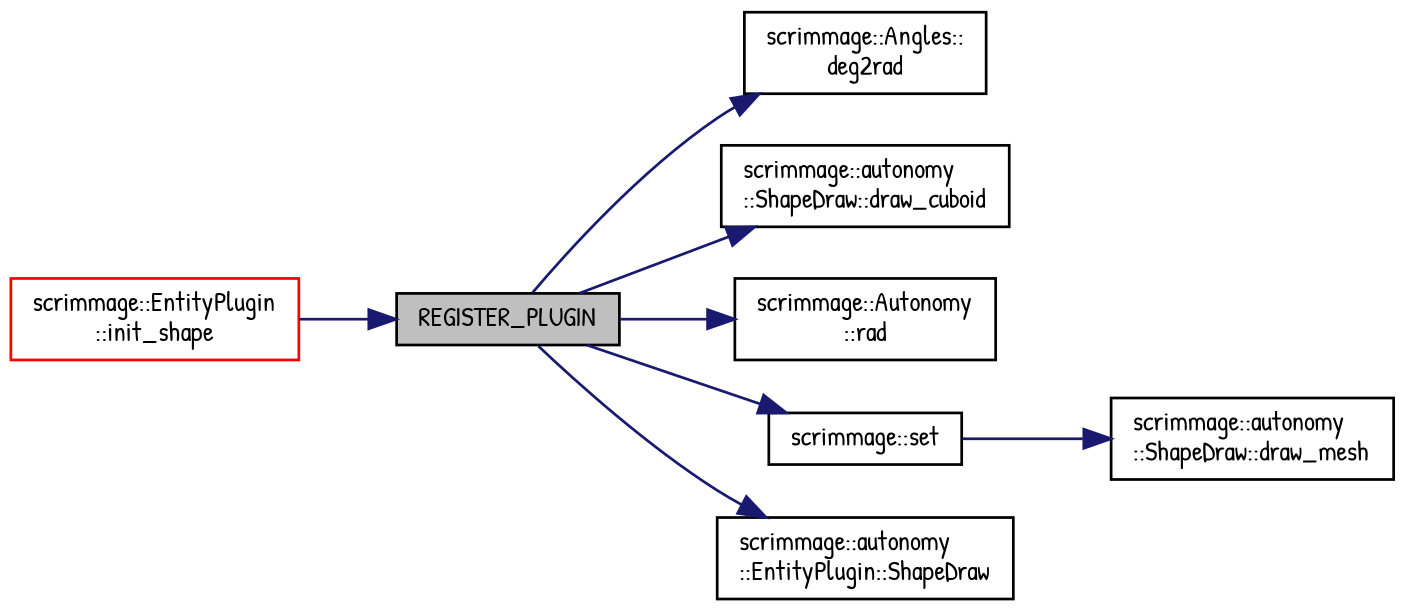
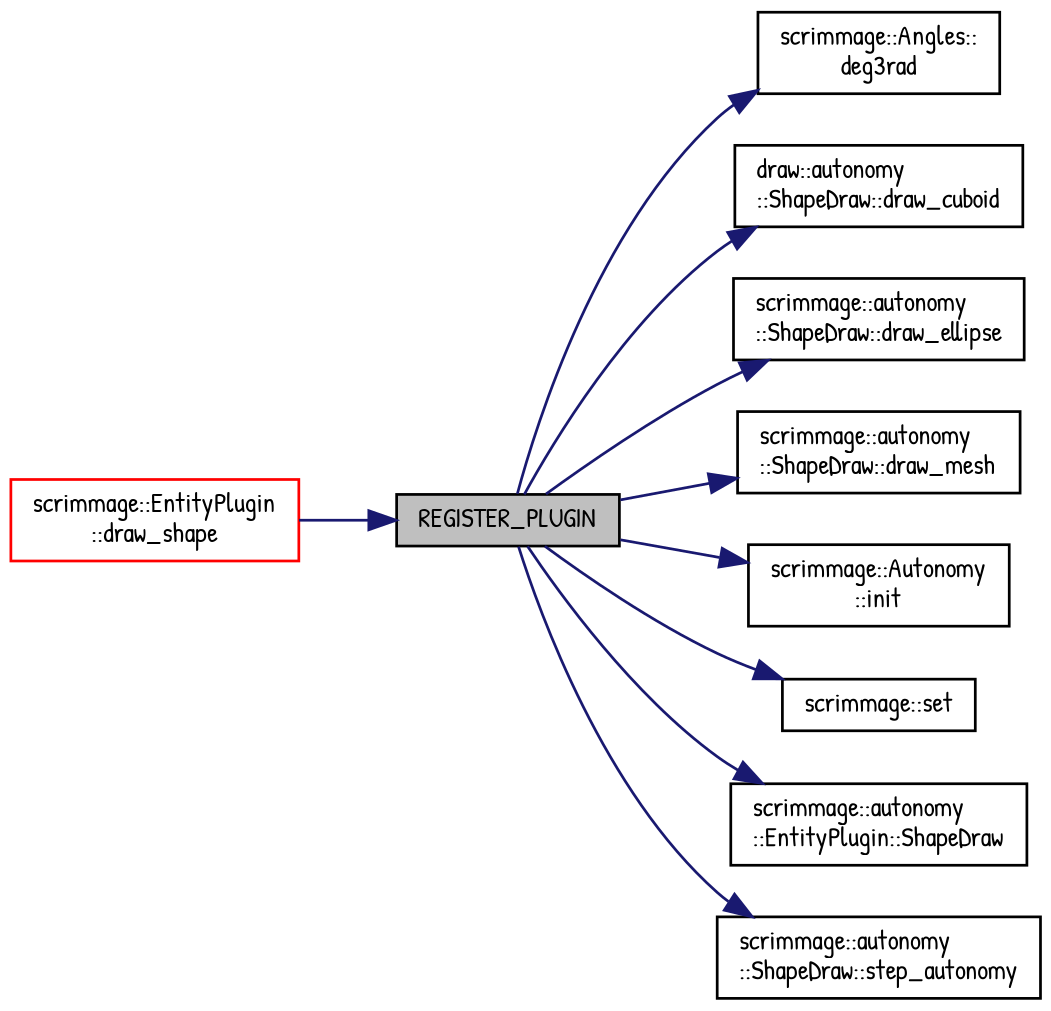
  digraph {
    fontname="Patrick Hand"
    rankdir=LR
    node [color=black fillcolor=white fontname="Patrick Hand" fontsize=10 shape=record style=filled]
    edge [color=midnightblue fontname="Patrick Hand" fontsize=10 labelfontname=Helvetica labelfontsize=10 style=solid]
    n1 [fillcolor=grey75 fontcolor=black height=0.2 label=REGISTER_PLUGIN width=0.4]
-   n2 [height=0.2 label="scrimmage::Angles::\ldeg2rad" width=0.4]
-   n3 [height=0.2 label="scrimmage::autonomy\l::ShapeDraw::draw_cuboid" width=0.4]
+   n2 [height=0.2 label="scrimmage::Angles::\ldeg3rad" width=0.4]
+   n3 [height=0.2 label="draw::autonomy\l::ShapeDraw::draw_cuboid" width=0.4]
+   n4 [height=0.2 label="scrimmage::autonomy\l::ShapeDraw::draw_ellipse" width=0.4]
    n5 [height=0.2 label="scrimmage::autonomy\l::ShapeDraw::draw_mesh" width=0.4]
-   n6 [height=0.2 label="scrimmage::Autonomy\l::rad" width=0.4]
+   n6 [height=0.2 label="scrimmage::Autonomy\l::init" width=0.4]
    n7 [height=0.2 label="scrimmage::set" width=0.4]
    n8 [height=0.2 label="scrimmage::autonomy\l::EntityPlugin::ShapeDraw" width=0.4]
-   n10 [color=red height=0.2 label="scrimmage::EntityPlugin\l::init_shape" width=0.4]
+   n9 [height=0.2 label="scrimmage::autonomy\l::ShapeDraw::step_autonomy" width=0.4]
+   n10 [color=red height=0.2 label="scrimmage::EntityPlugin\l::draw_shape" width=0.4]
    n1 -> n2
    n1 -> n3
-   n7 -> n5
+   n1 -> n4
+   n1 -> n5
    n1 -> n6
    n1 -> n7
    n1 -> n8
+   n1 -> n9
    n10 -> n1
  }
